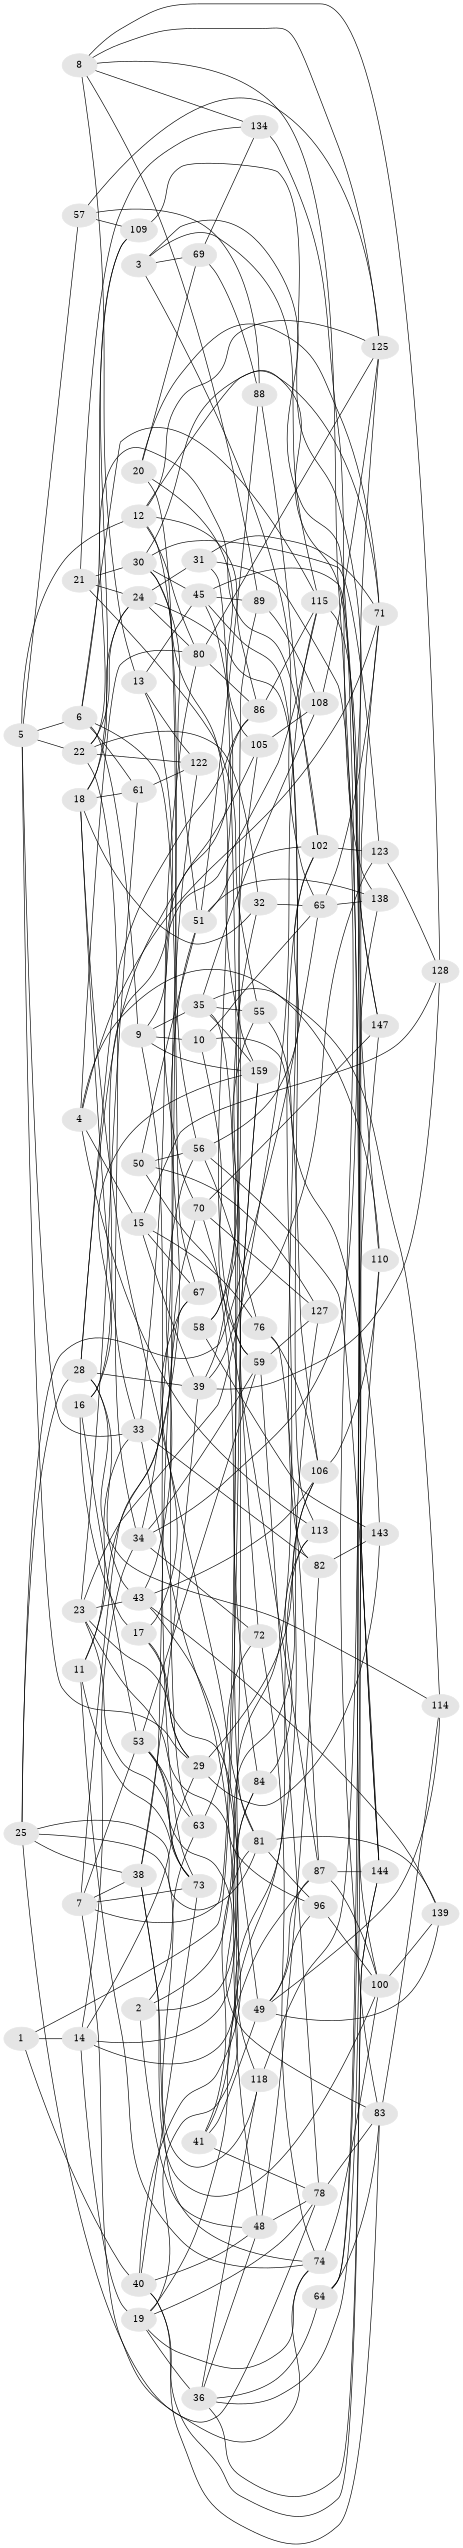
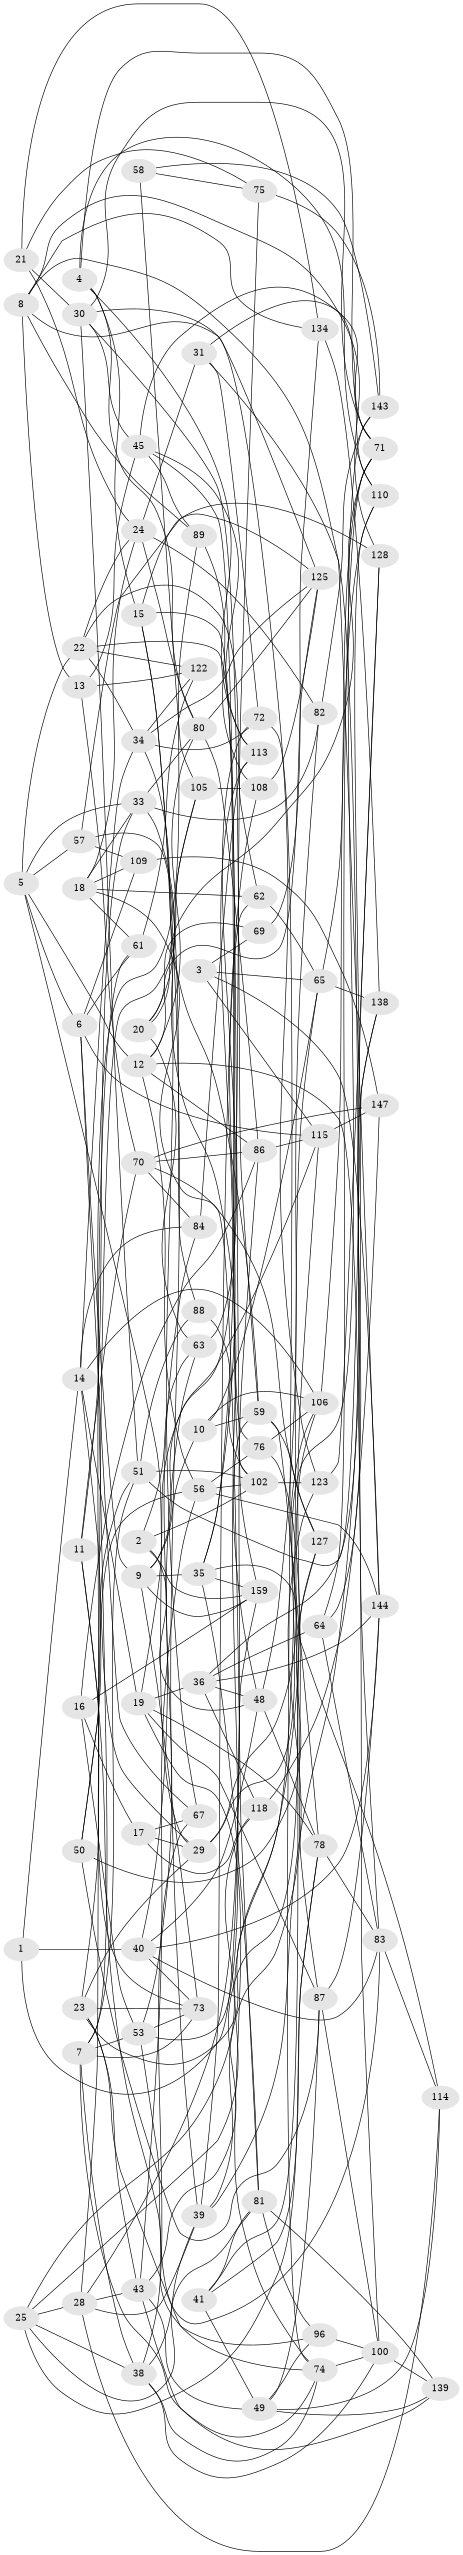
  graph {
    rankdir=LR
    node [color=gray90 style=filled]
    14 [super="+26"]
    29 [super="+60"]
    106 [super="+124"]
    19 [super="+107"]
    34 [super="+47"]
    84
    1
    40 [super="+97"]
    n9 [label=159 super="+135"]
    48 [super="+136"]
    144 [super="+146"]
    73 [super="+129"]
    83 [super="+103"]
    58
    105
-   75 [label=55]
+   75
    143
    78 [super="+120"]
    82
    2
    63
    102 [super="+145"]
    72
    123
    65 [super="+116"]
    71 [super="+104"]
    138
    3
    69
    115 [super="+121"]
    134
    88
    147
    4 [super="+130"]
    15 [super="+112"]
    80 [super="+94"]
    110
    113
    67
    128
    39 [super="+140"]
    76
    125 [super="+126"]
    86 [super="+132"]
    5 [super="+68"]
    6 [super="+42"]
    12 [super="+79"]
    22 [super="+32"]
    33 [super="+85"]
    57
    9 [super="+52"]
    61
    109
    56 [super="+98"]
    100 [super="+141"]
    122
    24 [super="+44"]
-   62 [label=32]
+   62
    10
    35 [super="+133"]
    7 [super="+77"]
    38 [super="+46"]
    51 [super="+91"]
    53 [super="+142"]
    74 [super="+99"]
    89
    59 [super="+95"]
    108
    8 [super="+92"]
    13
    70 [super="+101"]
    45 [super="+54"]
    114
    81 [super="+137"]
    127
    11
    139
    36 [super="+37"]
    87 [super="+90"]
    16
    17
    118
    18 [super="+27"]
    31
    96
    64
    20
    21
    30 [super="+131"]
    23 [super="+66"]
    43 [super="+117"]
    49 [super="+93"]
    25 [super="+111"]
    28 [super="+55"]
    41
    50
    14 -- 29
    14 -- 106
    14 -- 19
    14 -- 34
    14 -- 84
    29 -- 106
    29 -- 143
    106 -- 110
    19 -- 78
    19 -- 113
    19 -- 74
    19 -- 36
    19 -- 87
    34 -- 72
    34 -- 125
    34 -- 122
    34 -- 59
    84 -- 113
    1 -- 14
    1 -- 40
    1 -- n9
    40 -- 84
    40 -- 48
    40 -- 144
    40 -- 73
    40 -- 83
    48 -- 78
    48 -- 82
    83 -- 114
    58 -- 105
    58 -- 75
    58 -- 143
    105 -- 108
    75 -- 143
    78 -- 83
    82 -- 143
    2 -- n9
    2 -- 48
    2 -- 63
    2 -- 102
    63 -- 72
    102 -- 123
    72 -- 74
    123 -- 128
    65 -- 71
    65 -- 138
    3 -- 144
    3 -- 65
    3 -- 69
    3 -- 115
    69 -- 134
-   69 -- 88
    115 -- 147
    134 -- 138
    88 -- 102
    4 -- 71
    4 -- 15 [weight=2]
    4 -- 80
    4 -- 110
    4 -- 113
    15 -- 67
    15 -- 128
    15 -- 39
    15 -- 76
    80 -- 125
    80 -- 86
    39 -- 123
    39 -- 128
    39 -- 62
    76 -- 106
    76 -- 87
    86 -- 115
    5 -- 29
    5 -- 6
    5 -- 12
    5 -- 22
    5 -- 33
    5 -- 57
    6 -- 115
    6 -- 67
    6 -- 9
    6 -- 61
    6 -- 109
    12 -- 80
    12 -- 125
    12 -- 86
    12 -- 56
    12 -- 100
    22 -- 34
    22 -- 102
    22 -- 122
    22 -- 24
    22 -- 62
    33 -- 48
    33 -- 82
    33 -- 80
    57 -- 88
    57 -- 125
    57 -- 109
    9 -- n9
    9 -- 73
    9 -- 115
    9 -- 10
    9 -- 35
    61 -- 122
    109 -- 147
    56 -- 144
    56 -- 102
    56 -- 76
    100 -- 139
    24 -- 82
    24 -- 80
    24 -- 31
    62 -- 65
    10 -- 106
    10 -- 65
    10 -- 59
    35 -- n9
    35 -- 75
    35 -- 108
    35 -- 114
    35 -- 81
    7 -- 73
    7 -- 38
    7 -- 51
    7 -- 53
    7 -- 74
    7 -- 89
    38 -- 67
    38 -- 39
    38 -- 100
    38 -- 74
    51 -- 102
    51 -- 138
    51 -- 88
    53 -- 73
    53 -- 83
    53 -- 63
    53 -- 59
    74 -- 100
    89 -- 108
    59 -- 78
    59 -- 127
    108 -- 125
    8 -- 83
    8 -- 134
    8 -- 128
    8 -- 125
    8 -- 89
    8 -- 13
    13 -- 122
    13 -- 70
    13 -- 45
    70 -- 84
    70 -- 147
+   70 -- 86
    70 -- 127
    45 -- n9
    45 -- 110
    45 -- 113
    45 -- 89
    81 -- 139
    81 -- 96
    11 -- 73
    11 -- 33
    11 -- 74
    11 -- 70
    36 -- 48
    36 -- 144
    36 -- 110
    36 -- 118
    36 -- 64
    87 -- 144
    87 -- 100
    16 -- n9
    16 -- 86
    16 -- 53
    16 -- 17
    17 -- 29
    17 -- 67
    17 -- 118
    118 -- 147
    18 -- 33
    18 -- 61
    18 -- 109
    18 -- 24
    18 -- 62
    18 -- 81
    31 -- 144
    31 -- 72
    31 -- 71
    96 -- 100
    64 -- 83
    64 -- 71
    64 -- 138
    20 -- 105
    20 -- 63
    20 -- 71
    20 -- 69
    21 -- 75
    21 -- 134
    21 -- 24
    21 -- 30
    30 -- 123
    30 -- 71
    30 -- 51
    30 -- 59
    30 -- 45
    23 -- 29
    23 -- 73
    23 -- 115
    23 -- 61
    23 -- 96
    23 -- 43
    43 -- 106
    43 -- 56
    43 -- 139
    43 -- 49
    49 -- 114
    49 -- 139
    49 -- 87
    49 -- 96
    25 -- 78
    25 -- 65
    25 -- 38
    25 -- 81
    25 -- 118
    25 -- 28
    28 -- 105
    28 -- 39
    28 -- 86
    28 -- 114
    28 -- 43
    41 -- 78
    41 -- 81
    41 -- 127
    41 -- 49
    50 -- 56
    50 -- 51
    50 -- 127
    50 -- 87
  }
